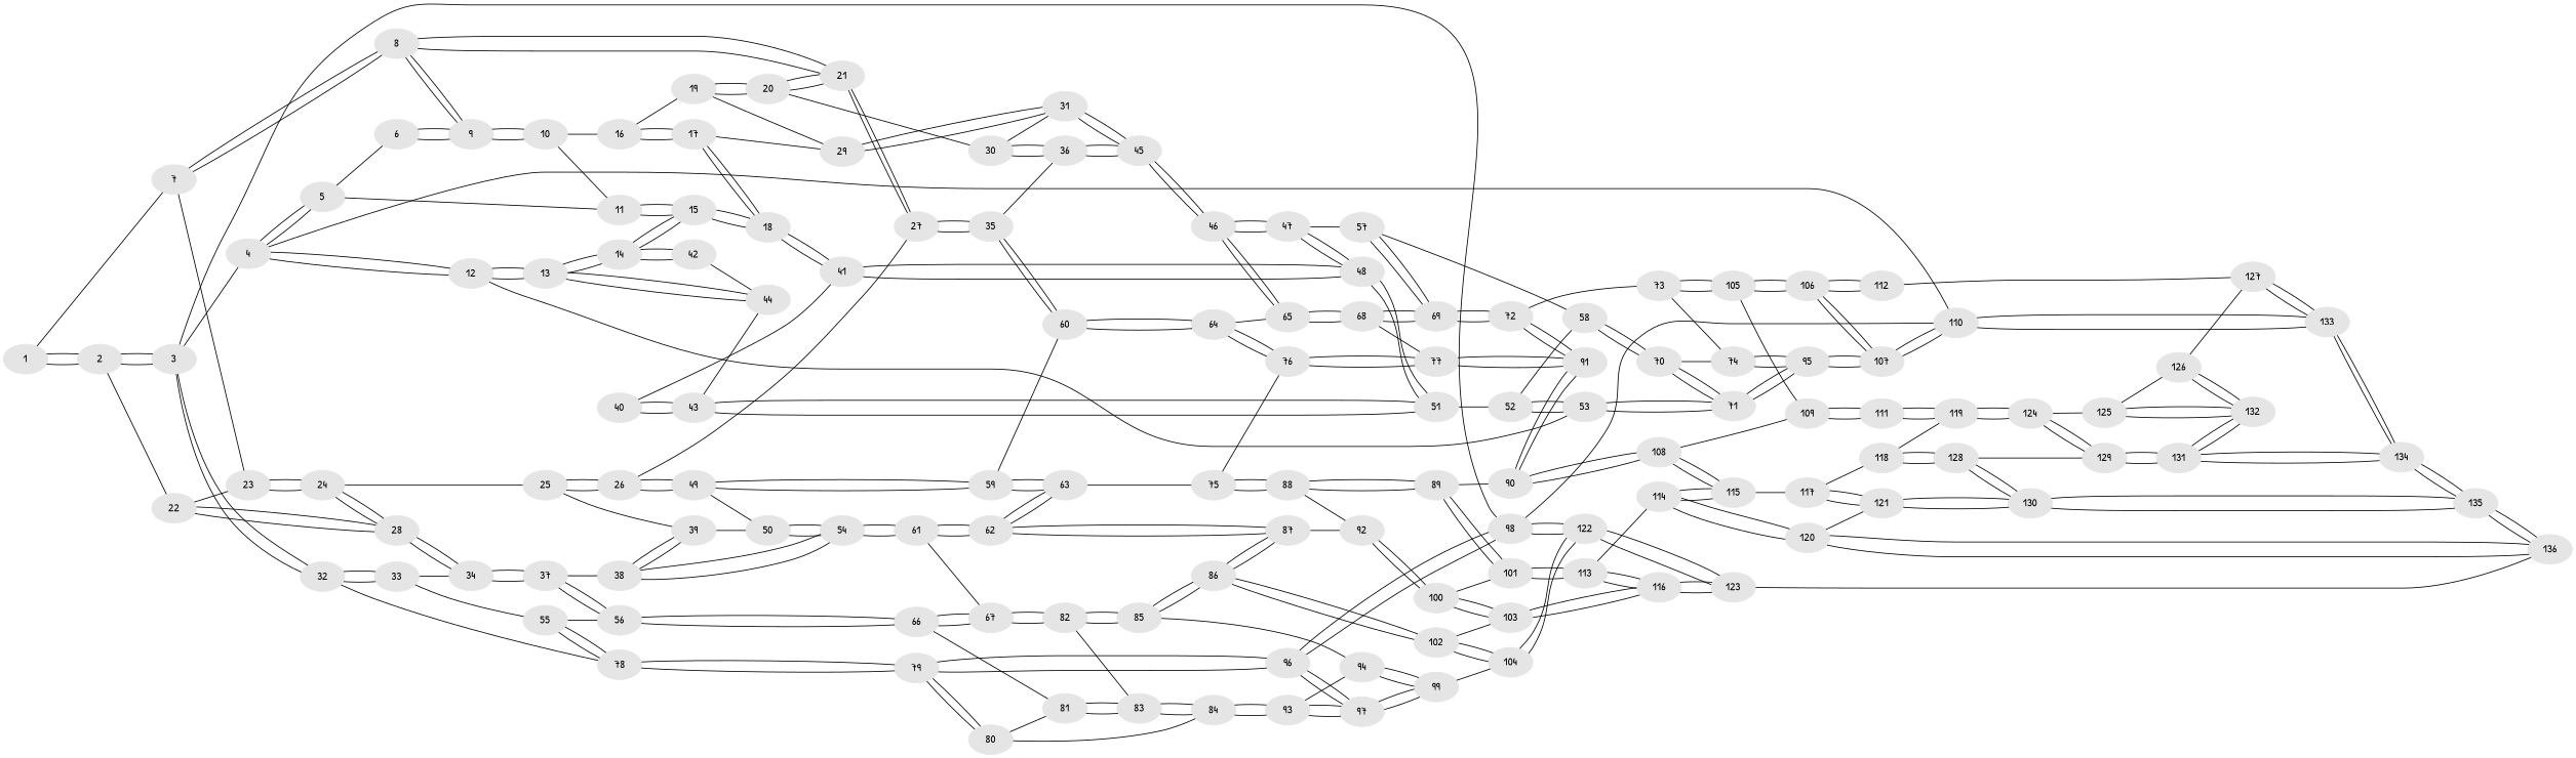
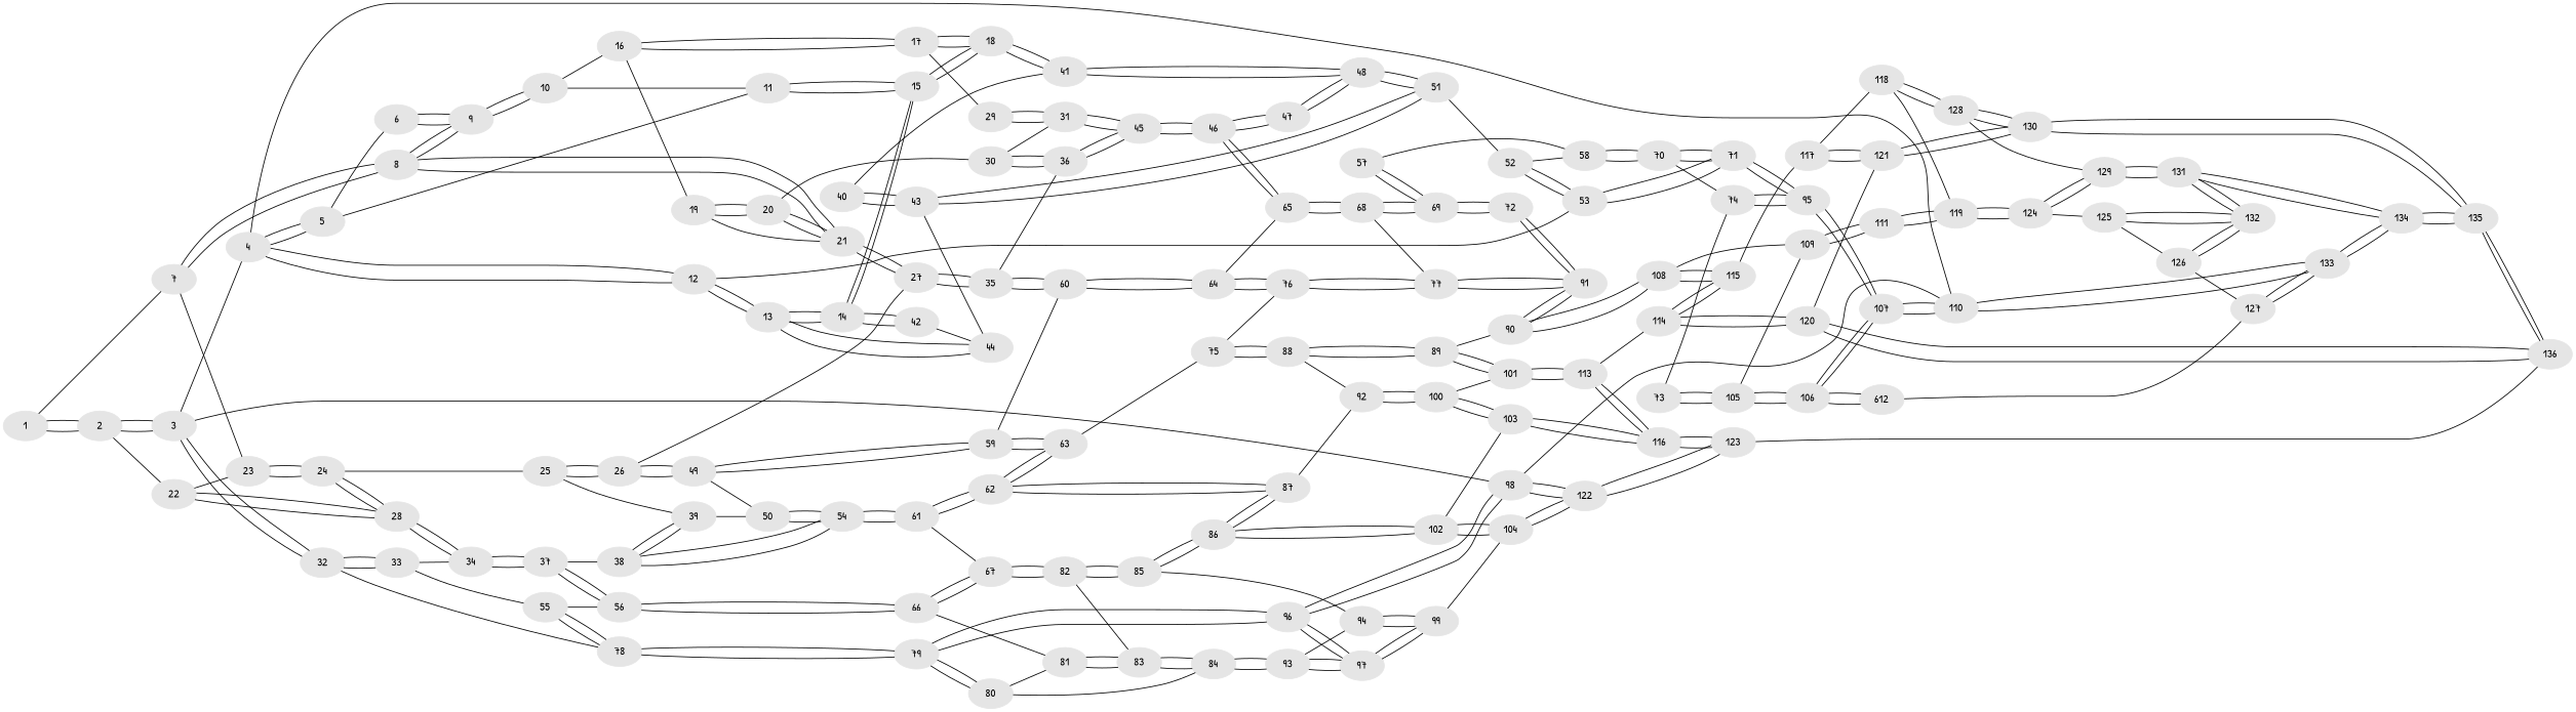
  graph {
    fontname="Patrick Hand"
    rankdir=LR
    node [color=gray90 fontname="Patrick Hand" style=filled]
    edge [fontname="Patrick Hand"]
    1
    2
    7
    3
    22
    8
    23
    4
    32
    98
    28
    5
    12
    110
    33
    78
    122
    6
    11
    13
    53
    133
    9
    15
    10
    21
    24
    27
    16
    17
    19
    18
    14
    44
    71
    42
    41
    29
    20
    31
    48
    30
    36
    35
    34
    25
    26
    39
    49
    50
    59
    60
    37
    45
    46
    55
    79
    56
    38
    64
    54
    66
    61
    40
    43
    51
    52
    47
    65
    57
    68
    58
    69
    63
    70
    95
    62
    67
    81
    72
    74
    75
    76
    87
    82
    92
    88
    77
    83
    85
    91
    73
    107
    105
    106
    109
    89
    80
    96
    84
    97
    93
    86
    94
    102
    99
    104
    103
    100
    90
    101
    108
    113
    115
    123
    116
    114
-   112
+   112 [label=612]
    111
    127
    117
    119
    134
    124
    120
    121
    136
    118
    128
    130
    129
    125
    135
    126
    132
    131
    1 -- 2
    1 -- 2
    1 -- 7
    2 -- 3
    2 -- 3
    2 -- 22
    7 -- 8
    7 -- 8
    7 -- 23
    3 -- 4
    3 -- 32
    3 -- 32
    3 -- 98
    22 -- 23
    22 -- 28
    22 -- 28
    8 -- 9
    8 -- 9
    8 -- 21
    8 -- 21
    23 -- 24
    23 -- 24
    4 -- 5
    4 -- 5
    4 -- 12
    4 -- 12
    4 -- 110
    32 -- 33
    32 -- 33
    32 -- 78
    98 -- 110
    98 -- 122
    98 -- 122
    28 -- 34
    28 -- 34
    5 -- 6
    5 -- 11
    12 -- 13
    12 -- 13
    12 -- 53
    110 -- 133
    110 -- 133
    33 -- 34
    33 -- 55
    78 -- 79
    78 -- 79
    122 -- 123
    122 -- 123
    6 -- 9
    6 -- 9
    11 -- 15
    11 -- 15
    13 -- 14
    13 -- 14
    13 -- 44
    13 -- 44
    53 -- 71
    53 -- 71
    133 -- 134
    133 -- 134
    9 -- 10
    9 -- 10
    15 -- 18
    15 -- 18
    10 -- 11
    10 -- 16
    21 -- 27
    21 -- 27
    24 -- 28
    24 -- 28
    24 -- 25
    27 -- 35
    27 -- 35
    16 -- 17
    16 -- 17
    16 -- 19
    17 -- 18
    17 -- 18
    17 -- 29
-   19 -- 29
+   19 -- 21
    19 -- 20
    19 -- 20
    18 -- 41
    18 -- 41
    14 -- 15
    14 -- 15
    14 -- 42
    14 -- 42
    71 -- 95
    71 -- 95
    42 -- 44
    41 -- 48
    41 -- 48
    29 -- 31
    29 -- 31
    20 -- 21
    20 -- 21
    20 -- 30
    31 -- 45
    31 -- 45
    48 -- 51
    48 -- 51
    30 -- 31
    30 -- 36
    30 -- 36
    36 -- 45
    36 -- 45
    35 -- 36
    35 -- 60
    35 -- 60
    34 -- 37
    34 -- 37
    25 -- 26
    25 -- 26
    25 -- 39
    26 -- 27
    26 -- 49
    26 -- 49
    39 -- 50
    49 -- 50
    49 -- 59
    49 -- 59
    50 -- 54
    50 -- 54
    59 -- 60
    59 -- 63
    59 -- 63
    60 -- 64
    60 -- 64
    37 -- 56
    37 -- 56
    37 -- 38
    45 -- 46
    45 -- 46
    46 -- 47
    46 -- 47
    46 -- 65
    46 -- 65
    55 -- 78
    55 -- 78
    55 -- 56
    79 -- 80
    79 -- 80
    79 -- 96
    79 -- 96
    56 -- 66
    56 -- 66
    38 -- 39
    38 -- 39
    38 -- 54
    38 -- 54
    64 -- 65
    64 -- 76
    64 -- 76
    54 -- 61
    54 -- 61
    66 -- 67
    66 -- 67
    66 -- 81
    61 -- 62
    61 -- 62
    61 -- 67
    40 -- 41
    40 -- 43
    40 -- 43
    43 -- 44
    43 -- 51
    43 -- 51
    51 -- 52
    52 -- 53
    52 -- 53
    52 -- 58
    47 -- 48
    47 -- 48
-   47 -- 57
    65 -- 68
    65 -- 68
    57 -- 58
    57 -- 69
    57 -- 69
    68 -- 69
    68 -- 69
    68 -- 77
    58 -- 70
    58 -- 70
    69 -- 72
    69 -- 72
    63 -- 75
    70 -- 71
    70 -- 71
    70 -- 74
    95 -- 107
    95 -- 107
    62 -- 63
    62 -- 63
    62 -- 87
    62 -- 87
    67 -- 82
    67 -- 82
    81 -- 83
    81 -- 83
    72 -- 91
    72 -- 91
-   72 -- 73
    74 -- 95
    74 -- 95
    75 -- 76
    75 -- 88
    75 -- 88
    76 -- 77
    76 -- 77
    87 -- 92
    82 -- 83
    82 -- 85
    82 -- 85
    92 -- 100
    92 -- 100
    88 -- 92
    88 -- 89
    88 -- 89
    77 -- 91
    77 -- 91
    83 -- 84
    83 -- 84
    85 -- 86
    85 -- 86
    85 -- 94
    73 -- 74
    73 -- 105
    73 -- 105
    107 -- 110
    107 -- 110
    105 -- 106
    105 -- 106
    105 -- 109
    106 -- 107
    106 -- 107
    106 -- 112
    106 -- 112
    109 -- 111
    109 -- 111
    89 -- 90
    89 -- 101
    89 -- 101
    80 -- 81
    80 -- 84
    96 -- 98
    96 -- 98
    96 -- 97
    96 -- 97
    84 -- 93
    84 -- 93
    97 -- 99
    97 -- 99
    93 -- 97
    93 -- 97
    93 -- 94
    86 -- 87
    86 -- 87
    86 -- 102
    86 -- 102
    94 -- 99
    94 -- 99
    102 -- 104
    102 -- 104
    102 -- 103
    99 -- 104
    104 -- 122
    104 -- 122
    103 -- 116
    103 -- 116
    100 -- 103
    100 -- 103
    100 -- 101
    90 -- 91
    90 -- 91
    90 -- 108
    90 -- 108
    101 -- 113
    101 -- 113
    108 -- 109
    108 -- 115
    108 -- 115
    113 -- 116
    113 -- 116
    113 -- 114
    115 -- 117
    123 -- 136
    116 -- 123
    116 -- 123
    114 -- 115
    114 -- 115
    114 -- 120
    114 -- 120
    112 -- 127
    111 -- 119
    111 -- 119
    127 -- 133
    127 -- 133
    117 -- 121
    117 -- 121
    117 -- 118
    119 -- 124
    119 -- 124
    134 -- 135
    134 -- 135
    124 -- 129
    124 -- 129
    124 -- 125
    120 -- 121
    120 -- 136
    120 -- 136
    121 -- 130
    121 -- 130
    118 -- 119
    118 -- 128
    118 -- 128
    128 -- 130
    128 -- 130
    128 -- 129
    130 -- 135
    130 -- 135
    129 -- 131
    129 -- 131
    125 -- 126
    125 -- 132
    125 -- 132
    135 -- 136
    135 -- 136
    126 -- 127
    126 -- 132
    126 -- 132
    131 -- 134
    131 -- 134
    131 -- 132
    131 -- 132
  }
